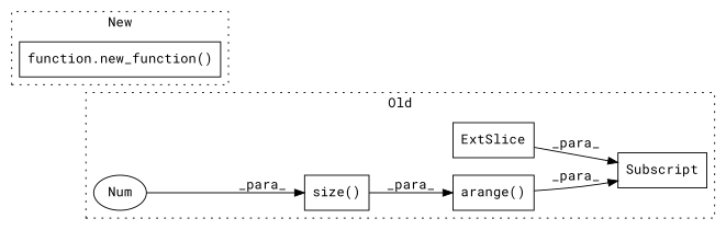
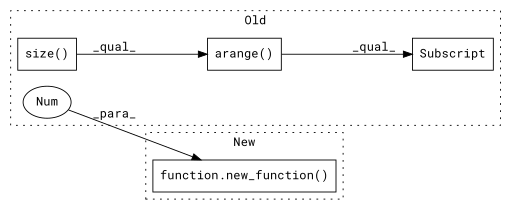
  digraph {
    fontname="Roboto Mono"
    rankdir=LR
    node [a=75 fontname="Roboto Mono" shape=box]
    edge [fontname="Roboto Mono"]
    n1 [a=63 l="71,0" label=Subscript s="761,0"]
    n2 [l="13,29" label="arange()" s="761,794"]
-   n3 [a=85 l=5 label=ExtSlice s=761]
    n4 [l="18,1" label="size()" s="774,793"]
    n5 [a=76 l=1 label=Num s=792 shape=ellipse]
    n6 [l="11,1" label="function.new_function()" s="775,798"]
    subgraph cluster_1 {
      label=Old
      style=dotted
      n1
      n2
-     n3
      n4
      n5
    }
    subgraph cluster_2 {
      label=New
      style=dotted
      n6
    }
-   n2 -> n1 [label=_para_]
-   n3 -> n1 [label=_para_]
-   n4 -> n2 [label=_para_]
-   n5 -> n4 [label=_para_]
+   n2 -> n1 [label=_qual_]
+   n4 -> n2 [label=_qual_]
+   n5 -> n6 [label=_para_]
  }
